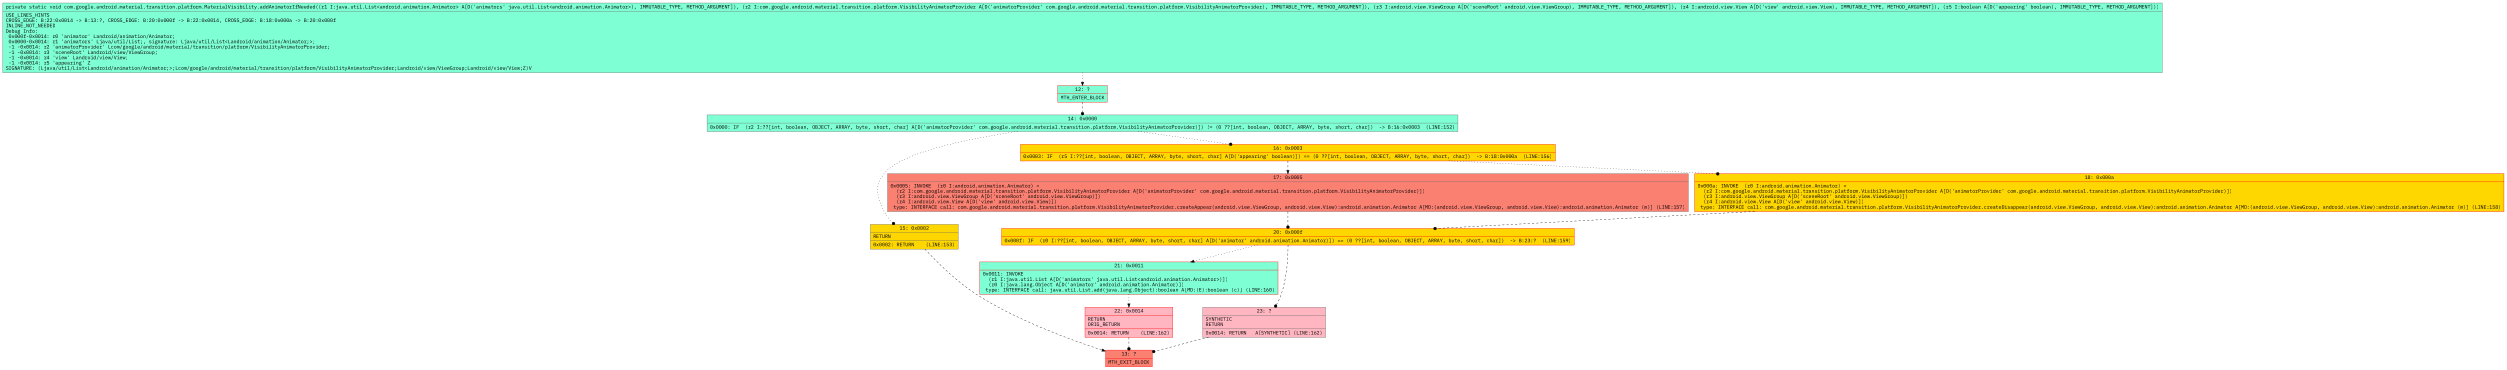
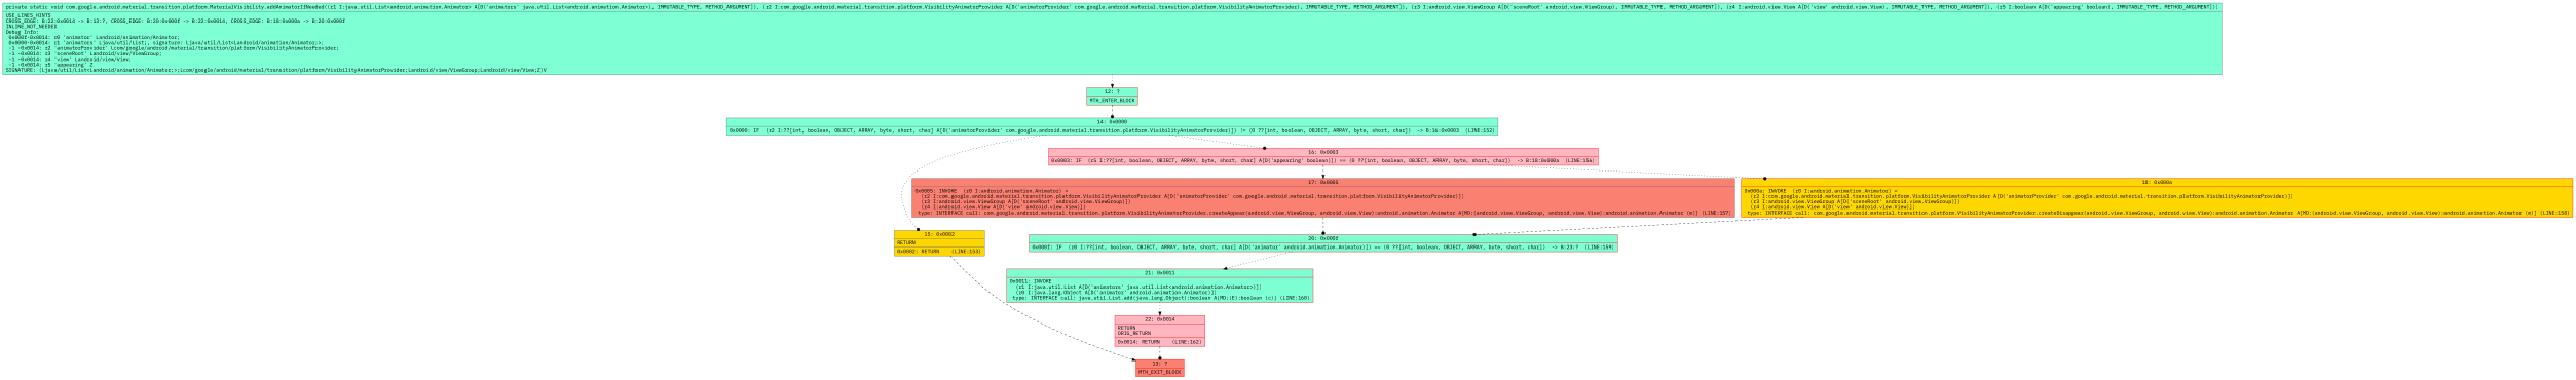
  digraph {
    fontname="IBM Plex Mono"
    node [color=red fillcolor=aquamarine fontname="IBM Plex Mono" shape=record style=filled]
    edge [arrowhead=dot fontname="IBM Plex Mono" style=dashed]
    n1 [label="{12\:\ ?|MTH_ENTER_BLOCK\l}"]
    n2 [color=gray40 label="{14\:\ 0x0000|0x0000: IF  (r2 I:??[int, boolean, OBJECT, ARRAY, byte, short, char] A[D('animatorProvider' com.google.android.material.transition.platform.VisibilityAnimatorProvider)]) != (0 ??[int, boolean, OBJECT, ARRAY, byte, short, char])  \-\> B:16:0x0003  (LINE:152)\l}"]
    n3 [color=gray40 fillcolor=gold label="{15\:\ 0x0002|RETURN\l|0x0002: RETURN    (LINE:153)\l}"]
-   n4 [fillcolor=gold label="{16\:\ 0x0003|0x0003: IF  (r5 I:??[int, boolean, OBJECT, ARRAY, byte, short, char] A[D('appearing' boolean)]) == (0 ??[int, boolean, OBJECT, ARRAY, byte, short, char])  \-\> B:18:0x000a  (LINE:156)\l}"]
+   n4 [fillcolor=lightpink label="{16\:\ 0x0003|0x0003: IF  (r5 I:??[int, boolean, OBJECT, ARRAY, byte, short, char] A[D('appearing' boolean)]) == (0 ??[int, boolean, OBJECT, ARRAY, byte, short, char])  \-\> B:18:0x000a  (LINE:156)\l}"]
    n5 [fillcolor=salmon label="{13\:\ ?|MTH_EXIT_BLOCK\l}"]
    n6 [color=gray40 fillcolor=salmon label="{17\:\ 0x0005|0x0005: INVOKE  (r0 I:android.animation.Animator) = \l  (r2 I:com.google.android.material.transition.platform.VisibilityAnimatorProvider A[D('animatorProvider' com.google.android.material.transition.platform.VisibilityAnimatorProvider)])\l  (r3 I:android.view.ViewGroup A[D('sceneRoot' android.view.ViewGroup)])\l  (r4 I:android.view.View A[D('view' android.view.View)])\l type: INTERFACE call: com.google.android.material.transition.platform.VisibilityAnimatorProvider.createAppear(android.view.ViewGroup, android.view.View):android.animation.Animator A[MD:(android.view.ViewGroup, android.view.View):android.animation.Animator (m)] (LINE:157)\l}"]
    n7 [fillcolor=gold label="{18\:\ 0x000a|0x000a: INVOKE  (r0 I:android.animation.Animator) = \l  (r2 I:com.google.android.material.transition.platform.VisibilityAnimatorProvider A[D('animatorProvider' com.google.android.material.transition.platform.VisibilityAnimatorProvider)])\l  (r3 I:android.view.ViewGroup A[D('sceneRoot' android.view.ViewGroup)])\l  (r4 I:android.view.View A[D('view' android.view.View)])\l type: INTERFACE call: com.google.android.material.transition.platform.VisibilityAnimatorProvider.createDisappear(android.view.ViewGroup, android.view.View):android.animation.Animator A[MD:(android.view.ViewGroup, android.view.View):android.animation.Animator (m)] (LINE:158)\l}"]
-   n8 [fillcolor=gold label="{20\:\ 0x000f|0x000f: IF  (r0 I:??[int, boolean, OBJECT, ARRAY, byte, short, char] A[D('animator' android.animation.Animator)]) == (0 ??[int, boolean, OBJECT, ARRAY, byte, short, char])  \-\> B:23:?  (LINE:159)\l}"]
+   n8 [label="{20\:\ 0x000f|0x000f: IF  (r0 I:??[int, boolean, OBJECT, ARRAY, byte, short, char] A[D('animator' android.animation.Animator)]) == (0 ??[int, boolean, OBJECT, ARRAY, byte, short, char])  \-\> B:23:?  (LINE:159)\l}"]
    n9 [label="{21\:\ 0x0011|0x0011: INVOKE  \l  (r1 I:java.util.List A[D('animators' java.util.List\<android.animation.Animator\>)])\l  (r0 I:java.lang.Object A[D('animator' android.animation.Animator)])\l type: INTERFACE call: java.util.List.add(java.lang.Object):boolean A[MD:(E):boolean (c)] (LINE:160)\l}"]
-   n10 [color=gray40 fillcolor=lightpink label="{23\:\ ?|SYNTHETIC\lRETURN\l|0x0014: RETURN   A[SYNTHETIC] (LINE:162)\l}"]
    n11 [fillcolor=lightpink label="{22\:\ 0x0014|RETURN\lORIG_RETURN\l|0x0014: RETURN    (LINE:162)\l}"]
    n12 [color=gray40 label="{private static void com.google.android.material.transition.platform.MaterialVisibility.addAnimatorIfNeeded((r1 I:java.util.List\<android.animation.Animator\> A[D('animators' java.util.List\<android.animation.Animator\>), IMMUTABLE_TYPE, METHOD_ARGUMENT]), (r2 I:com.google.android.material.transition.platform.VisibilityAnimatorProvider A[D('animatorProvider' com.google.android.material.transition.platform.VisibilityAnimatorProvider), IMMUTABLE_TYPE, METHOD_ARGUMENT]), (r3 I:android.view.ViewGroup A[D('sceneRoot' android.view.ViewGroup), IMMUTABLE_TYPE, METHOD_ARGUMENT]), (r4 I:android.view.View A[D('view' android.view.View), IMMUTABLE_TYPE, METHOD_ARGUMENT]), (r5 I:boolean A[D('appearing' boolean), IMMUTABLE_TYPE, METHOD_ARGUMENT]))  | USE_LINES_HINTS\lCROSS_EDGE: B:22:0x0014 \-\> B:13:?, CROSS_EDGE: B:20:0x000f \-\> B:22:0x0014, CROSS_EDGE: B:18:0x000a \-\> B:20:0x000f\lINLINE_NOT_NEEDED\lDebug Info:\l  0x000f\-0x0014: r0 'animator' Landroid\/animation\/Animator;\l  0x0000\-0x0014: r1 'animators' Ljava\/util\/List;, signature: Ljava\/util\/List\<Landroid\/animation\/Animator;\>;\l  \-1 \-0x0014: r2 'animatorProvider' Lcom\/google\/android\/material\/transition\/platform\/VisibilityAnimatorProvider;\l  \-1 \-0x0014: r3 'sceneRoot' Landroid\/view\/ViewGroup;\l  \-1 \-0x0014: r4 'view' Landroid\/view\/View;\l  \-1 \-0x0014: r5 'appearing' Z\lSIGNATURE: (Ljava\/util\/List\<Landroid\/animation\/Animator;\>;Lcom\/google\/android\/material\/transition\/platform\/VisibilityAnimatorProvider;Landroid\/view\/ViewGroup;Landroid\/view\/View;Z)V\l}"]
    n1 -> n2
    n2 -> n3 [style=dotted]
    n2 -> n4 [style=dotted]
    n3 -> n5 [arrowhead=normal]
    n4 -> n6 [arrowhead=normal]
    n4 -> n7 [style=dotted]
    n6 -> n8
    n7 -> n8
    n8 -> n9 [arrowhead=normal style=dotted]
-   n8 -> n10
    n9 -> n11 [arrowhead=normal style=dotted]
-   n10 -> n5
    n11 -> n5
    n12 -> n1 [arrowhead=normal style=dotted]
  }
